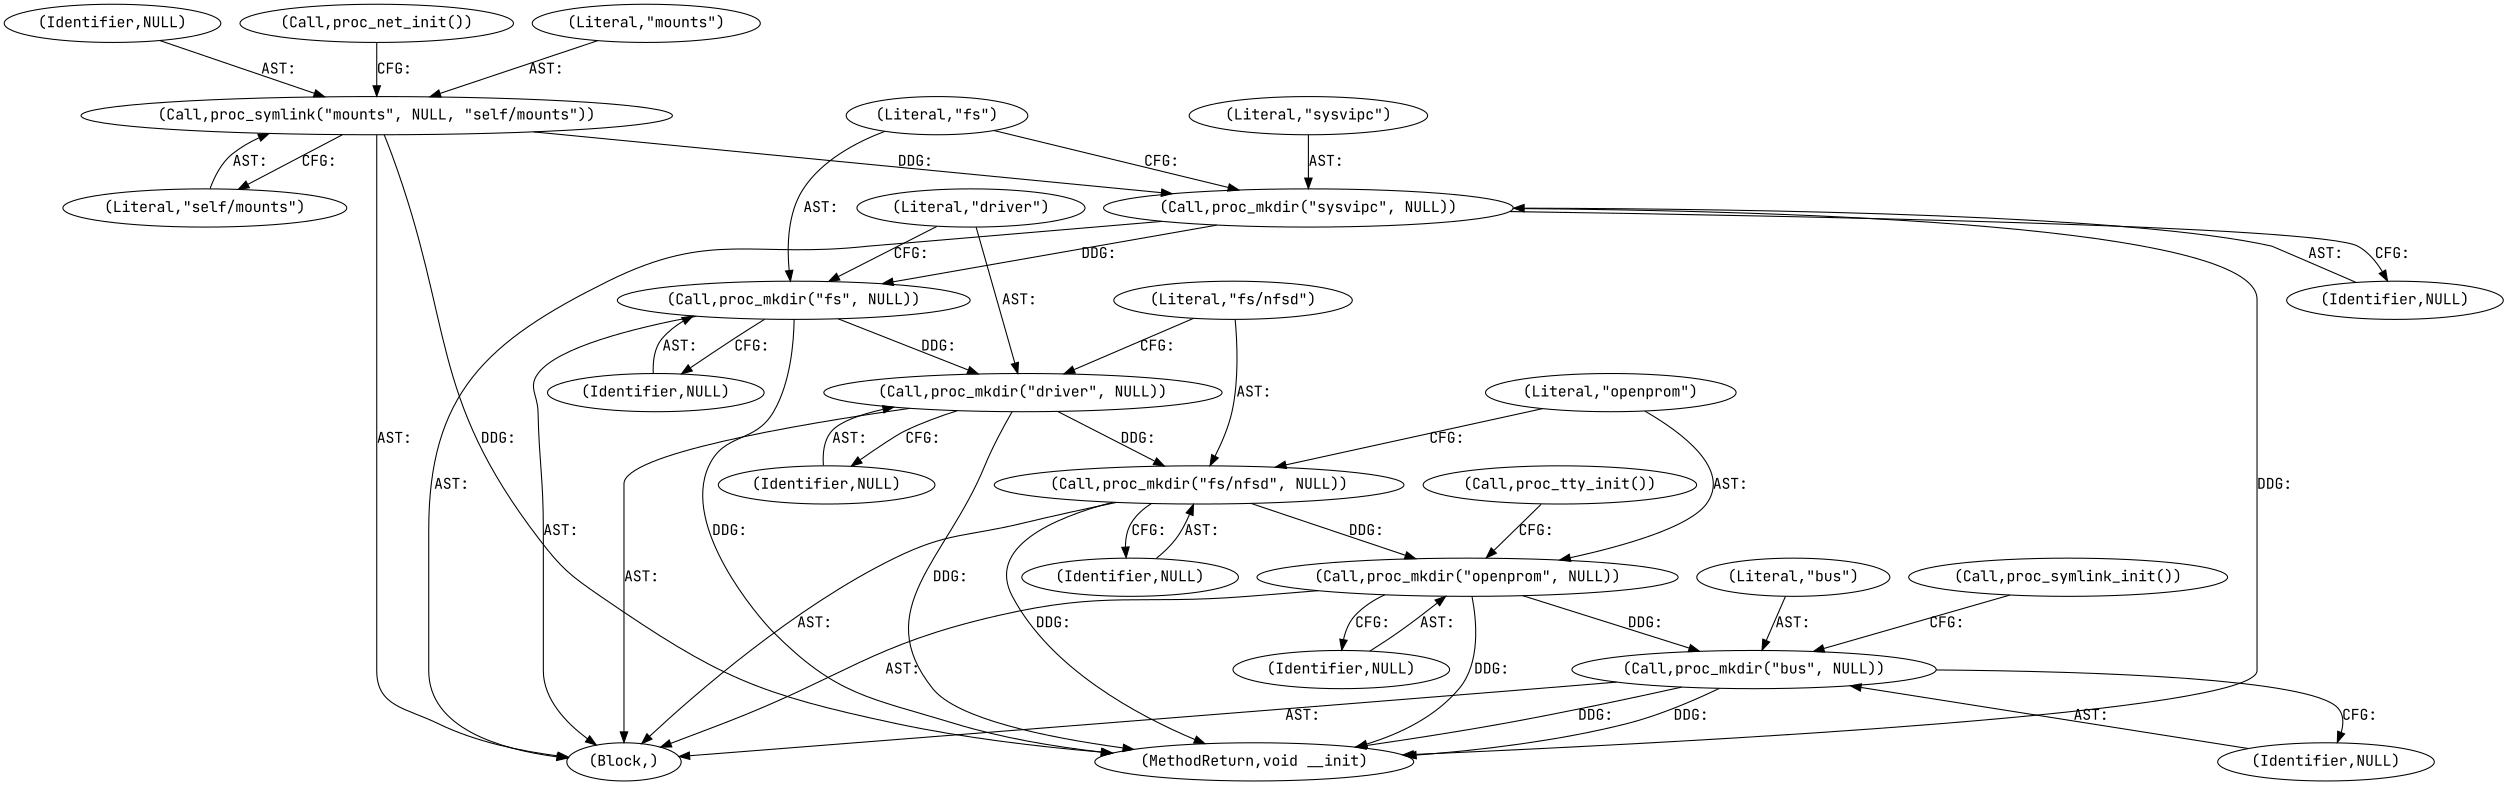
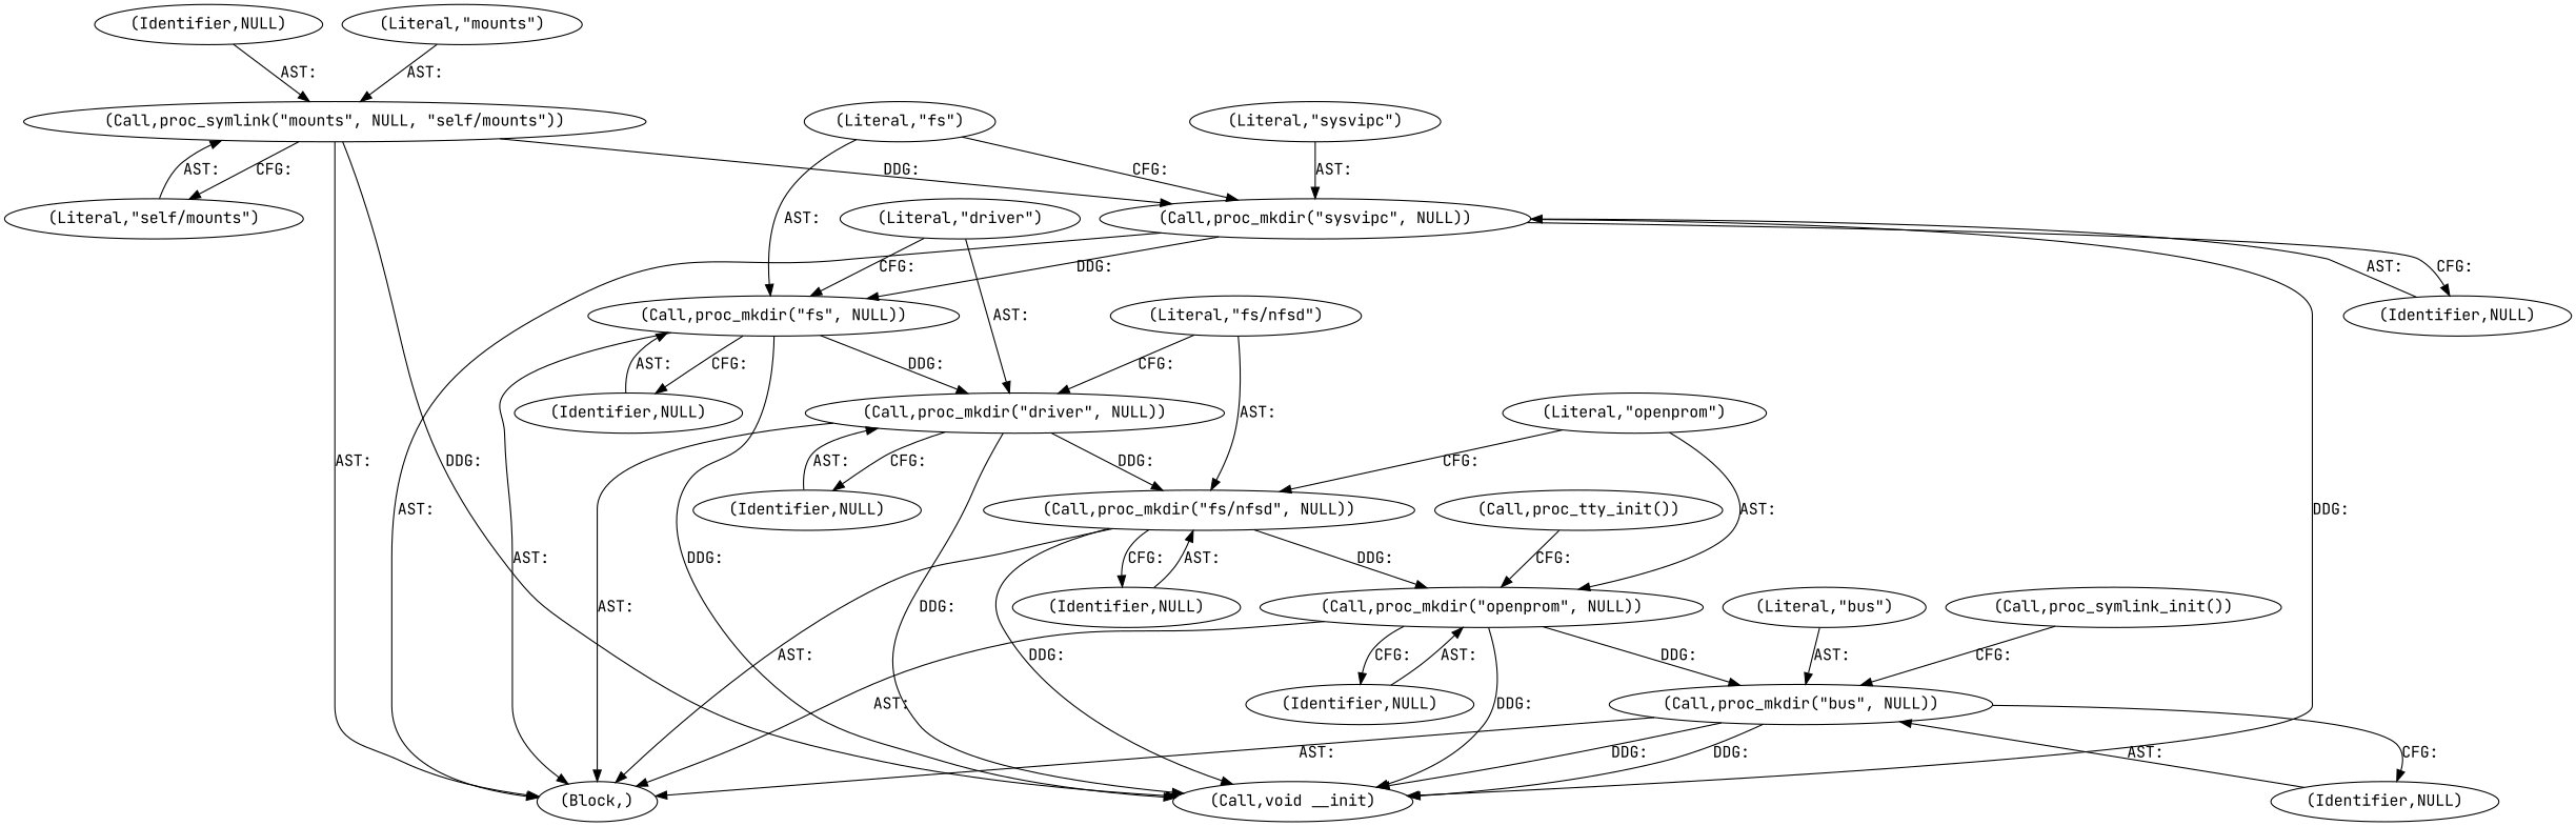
  digraph {
    fontname="JetBrains Mono"
    node [fontname="JetBrains Mono"]
    edge [fontname="JetBrains Mono"]
    n1 [label="(Call,proc_mkdir(\"driver\", NULL))"]
    n2 [label="(Call,proc_mkdir(\"fs/nfsd\", NULL))"]
    n3 [label="(Identifier,NULL)"]
-   n4 [label="(MethodReturn,void __init)"]
+   n4 [label="(Call,void __init)"]
    n5 [label="(Block,)"]
    n6 [label="(Call,proc_mkdir(\"openprom\", NULL))"]
    n7 [label="(Identifier,NULL)"]
    n8 [label="(Call,proc_mkdir(\"fs\", NULL))"]
    n9 [label="(Identifier,NULL)"]
    n10 [label="(Call,proc_mkdir(\"sysvipc\", NULL))"]
    n11 [label="(Identifier,NULL)"]
    n12 [label="(Call,proc_symlink(\"mounts\", NULL, \"self/mounts\"))"]
    n13 [label="(Literal,\"self/mounts\")"]
    n14 [label="(Call,proc_mkdir(\"bus\", NULL))"]
    n15 [label="(Identifier,NULL)"]
    n16 [label="(Identifier,NULL)"]
    n17 [label="(Literal,\"fs/nfsd\")"]
    n18 [label="(Literal,\"fs\")"]
    n19 [label="(Identifier,NULL)"]
    n20 [label="(Literal,\"bus\")"]
    n21 [label="(Call,proc_tty_init())"]
-   n22 [label="(Call,proc_net_init())"]
    n23 [label="(Literal,\"sysvipc\")"]
    n24 [label="(Literal,\"openprom\")"]
    n25 [label="(Literal,\"mounts\")"]
    n26 [label="(Call,proc_symlink_init())"]
    n27 [label="(Literal,\"driver\")"]
    n1 -> n2 [label="DDG: "]
    n1 -> n3 [label="CFG: "]
    n1 -> n4 [label="DDG: "]
    n1 -> n5 [label="AST: "]
    n2 -> n4 [label="DDG: "]
    n2 -> n5 [label="AST: "]
    n2 -> n6 [label="DDG: "]
    n2 -> n7 [label="CFG: "]
    n3 -> n1 [label="AST: "]
    n6 -> n4 [label="DDG: "]
    n6 -> n5 [label="AST: "]
    n6 -> n14 [label="DDG: "]
    n6 -> n15 [label="CFG: "]
    n7 -> n2 [label="AST: "]
    n8 -> n1 [label="DDG: "]
    n8 -> n4 [label="DDG: "]
    n8 -> n5 [label="AST: "]
    n8 -> n9 [label="CFG: "]
    n9 -> n8 [label="AST: "]
    n10 -> n4 [label="DDG: "]
    n10 -> n5 [label="AST: "]
    n10 -> n8 [label="DDG: "]
    n10 -> n11 [label="CFG: "]
    n11 -> n10 [label="AST: "]
    n12 -> n4 [label="DDG: "]
    n12 -> n5 [label="AST: "]
    n12 -> n10 [label="DDG: "]
    n12 -> n13 [label="CFG: "]
    n13 -> n12 [label="AST: "]
    n14 -> n4 [label="DDG: "]
    n14 -> n4 [label="DDG: "]
    n14 -> n5 [label="AST: "]
    n14 -> n16 [label="CFG: "]
    n15 -> n6 [label="AST: "]
    n16 -> n14 [label="AST: "]
    n17 -> n1 [label="CFG: "]
    n17 -> n2 [label="AST: "]
    n18 -> n8 [label="AST: "]
    n18 -> n10 [label="CFG: "]
    n19 -> n12 [label="AST: "]
    n20 -> n14 [label="AST: "]
    n21 -> n6 [label="CFG: "]
-   n22 -> n12 [label="CFG: "]
    n23 -> n10 [label="AST: "]
    n24 -> n2 [label="CFG: "]
    n24 -> n6 [label="AST: "]
    n25 -> n12 [label="AST: "]
    n26 -> n14 [label="CFG: "]
    n27 -> n1 [label="AST: "]
    n27 -> n8 [label="CFG: "]
  }
